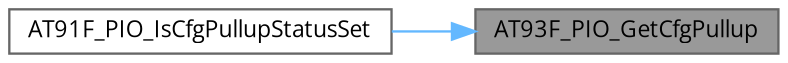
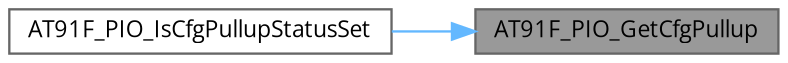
  digraph {
    rankdir=RL
    fontname="Open Sans"
    node [fontname="Open Sans" fontsize=10 shape=box style=filled]
-   n1 [color=gray40 fillcolor=grey60 fontcolor=black height=0.2 label=AT93F_PIO_GetCfgPullup width=0.4]
+   n1 [color=gray40 fillcolor=grey60 fontcolor=black height=0.2 label=AT91F_PIO_GetCfgPullup width=0.4]
    n2 [color=grey40 fillcolor=white height=0.2 label=AT91F_PIO_IsCfgPullupStatusSet width=0.4]
    n1 -> n2 [color=steelblue1 dir=back fontname="Open Sans" fontsize=10 labelfontname=Helvetica labelfontsize=10 style=solid]
  }
